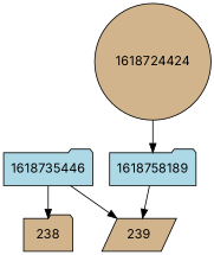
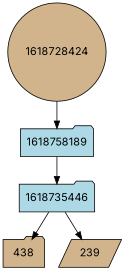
  strict digraph {
    fontname=Inter
    node [fillcolor=tan fontname=Inter shape=folder style=filled]
    edge [fontname=Inter]
    n1 [fillcolor=lightblue label=1618758189]
    1618735446 [fillcolor=lightblue]
-   238
+   238 [label=438]
    239 [shape=parallelogram]
-   1618724424 [shape=circle]
-   n1 -> 239
+   1618724424 [shape=circle label=1618728424]
+   n1 -> 1618735446
    1618735446 -> 238
    1618735446 -> 239
    1618724424 -> n1
  }
